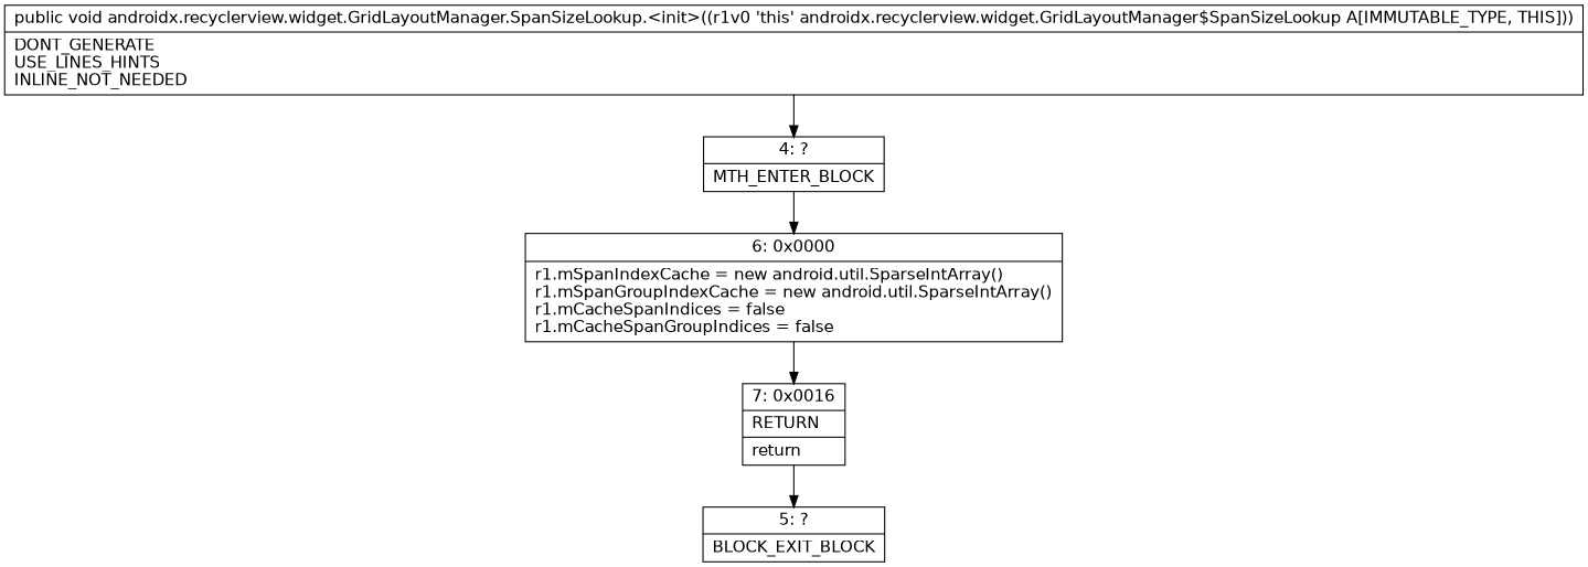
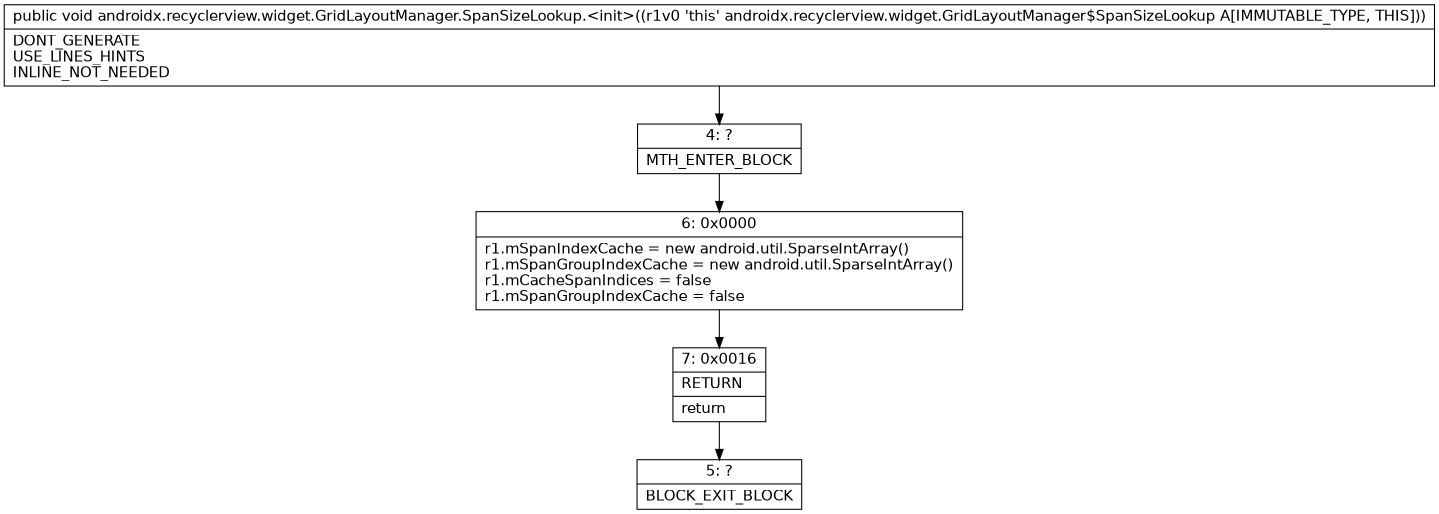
  digraph {
    fontname="DejaVu Sans"
    node [fontname="DejaVu Sans" shape=record]
    edge [fontname="DejaVu Sans"]
    n1 [label="{4\:\ ?|MTH_ENTER_BLOCK\l}"]
-   n2 [label="{6\:\ 0x0000|r1.mSpanIndexCache = new android.util.SparseIntArray()\lr1.mSpanGroupIndexCache = new android.util.SparseIntArray()\lr1.mCacheSpanIndices = false\lr1.mCacheSpanGroupIndices = false\l}"]
+   n2 [label="{6\:\ 0x0000|r1.mSpanIndexCache = new android.util.SparseIntArray()\lr1.mSpanGroupIndexCache = new android.util.SparseIntArray()\lr1.mCacheSpanIndices = false\lr1.mSpanGroupIndexCache = false\l}"]
    n3 [label="{7\:\ 0x0016|RETURN\l|return\l}"]
    n4 [label="{5\:\ ?|BLOCK_EXIT_BLOCK\l}"]
    n5 [label="{public void androidx.recyclerview.widget.GridLayoutManager.SpanSizeLookup.\<init\>((r1v0 'this' androidx.recyclerview.widget.GridLayoutManager$SpanSizeLookup A[IMMUTABLE_TYPE, THIS]))  | DONT_GENERATE\lUSE_LINES_HINTS\lINLINE_NOT_NEEDED\l}"]
    n1 -> n2
    n2 -> n3
    n3 -> n4
    n5 -> n1
  }
